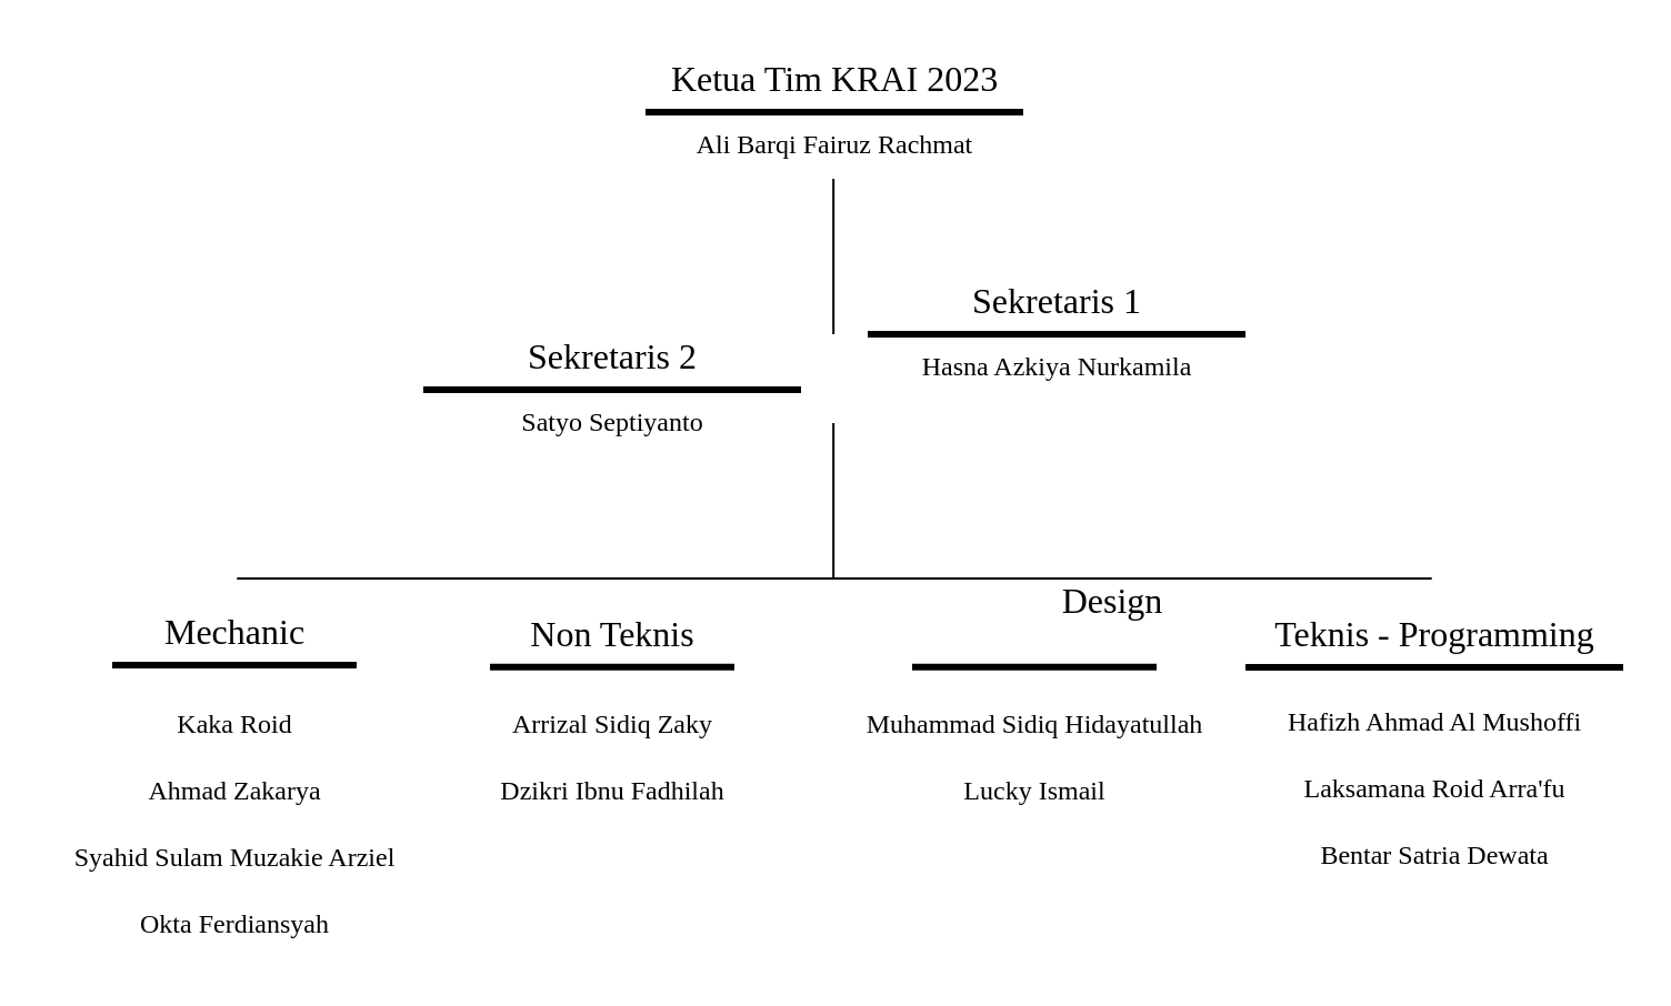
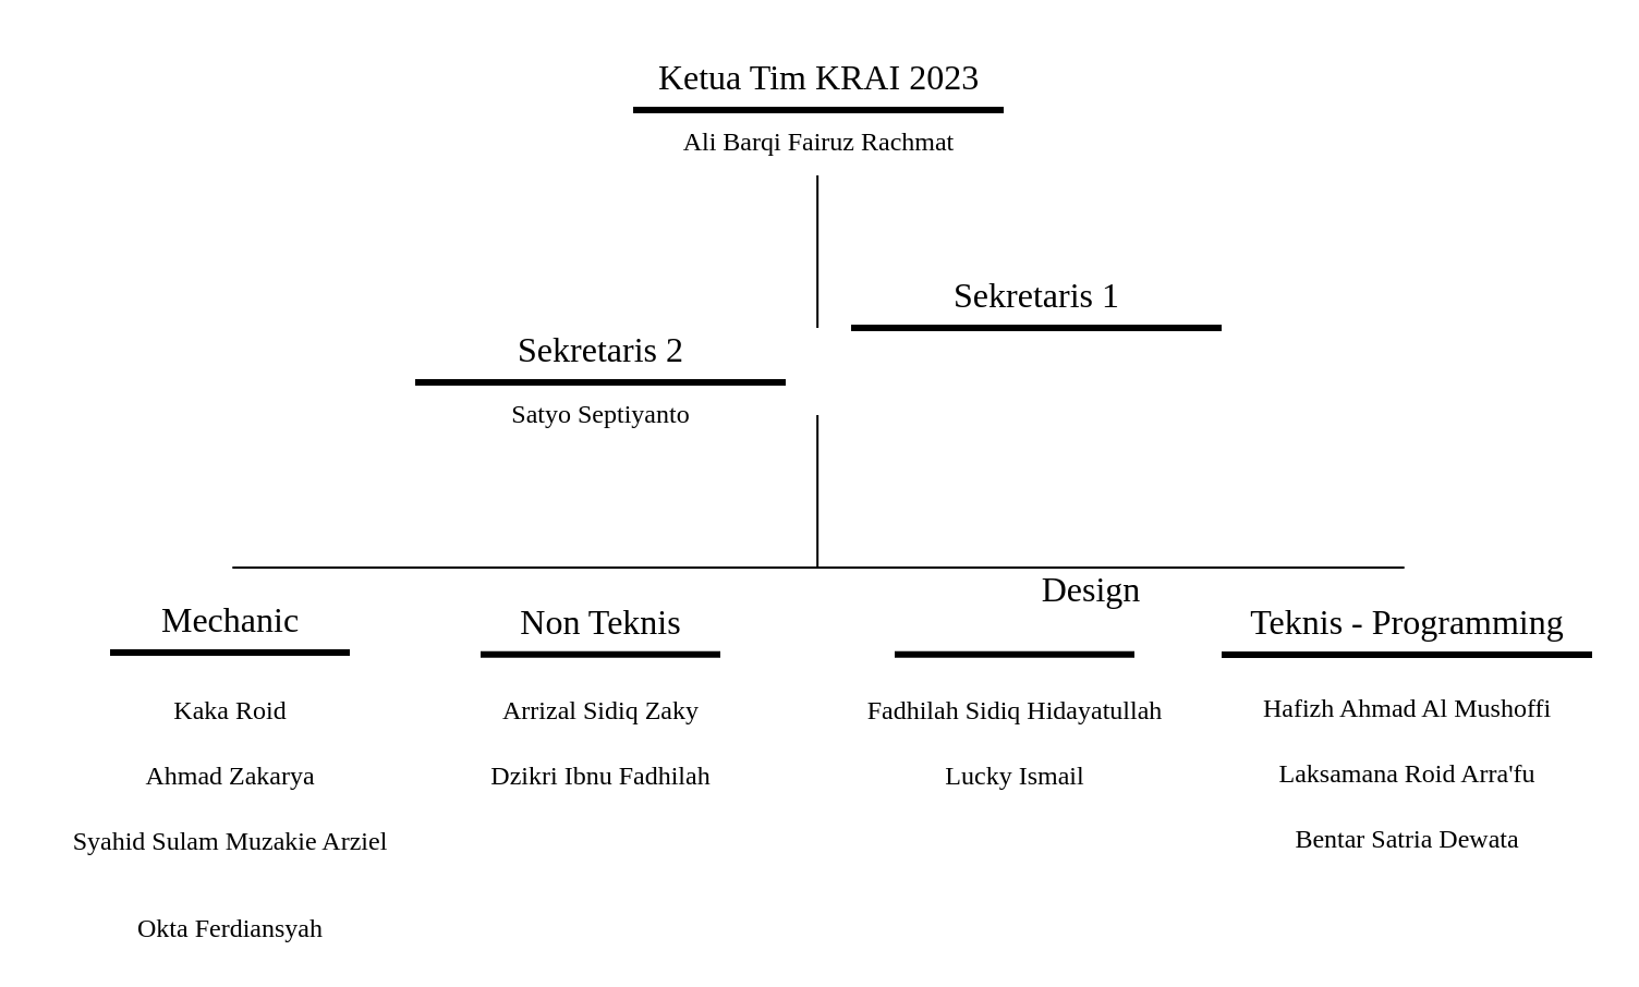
  <mxCell id="0" />
  <mxCell id="1" parent="0" />
  <mxCell id="2" value="" style="endArrow=none;html=1;rounded=0;strokeWidth=3;" edge="1" parent="1"><mxGeometry width="50" height="50" relative="1" as="geometry"><mxPoint x="290" y="50" as="sourcePoint" /><mxPoint x="460" y="50" as="targetPoint" /></mxGeometry></mxCell>
  <mxCell id="3" value="&lt;font face=&quot;Times New Roman&quot;&gt;Ali Barqi Fairuz Rachmat&lt;/font&gt;" style="text;html=1;align=center;verticalAlign=middle;resizable=0;points=[];autosize=1;strokeColor=none;fillColor=none;" vertex="1" parent="1"><mxGeometry x="300" y="50" width="150" height="30" as="geometry" /></mxCell>
  <mxCell id="4" value="&lt;font face=&quot;Times New Roman&quot;&gt;&lt;span style=&quot;font-size: 16px;&quot;&gt;Ketua Tim KRAI 2023&lt;/span&gt;&lt;/font&gt;" style="text;html=1;align=center;verticalAlign=middle;resizable=0;points=[];autosize=1;strokeColor=none;fillColor=none;" vertex="1" parent="1"><mxGeometry x="290" y="20" width="170" height="30" as="geometry" /></mxCell>
  <mxCell id="5" value="" style="endArrow=none;html=1;rounded=0;strokeWidth=1;fontFamily=Times New Roman;fontSize=16;" edge="1" parent="1"><mxGeometry width="50" height="50" relative="1" as="geometry"><mxPoint x="374.58" y="150" as="sourcePoint" /><mxPoint x="374.58" y="80" as="targetPoint" /></mxGeometry></mxCell>
  <mxCell id="6" value="" style="endArrow=none;html=1;rounded=0;strokeWidth=3;" edge="1" parent="1"><mxGeometry width="50" height="50" relative="1" as="geometry"><mxPoint x="390" y="150" as="sourcePoint" /><mxPoint x="560" y="150" as="targetPoint" /></mxGeometry></mxCell>
- <mxCell id="7" value="&lt;font face=&quot;Times New Roman&quot;&gt;Hasna Azkiya Nurkamila&lt;/font&gt;" style="text;html=1;align=center;verticalAlign=middle;resizable=0;points=[];autosize=1;strokeColor=none;fillColor=none;" vertex="1" parent="1"><mxGeometry x="405" y="150" width="140" height="30" as="geometry" /></mxCell>
  <mxCell id="8" value="&lt;font style=&quot;font-size: 16px;&quot; face=&quot;Times New Roman&quot;&gt;Sekretaris 1&lt;/font&gt;" style="text;html=1;align=center;verticalAlign=middle;resizable=0;points=[];autosize=1;strokeColor=none;fillColor=none;" vertex="1" parent="1"><mxGeometry x="425" y="120" width="100" height="30" as="geometry" /></mxCell>
  <mxCell id="9" value="" style="endArrow=none;html=1;rounded=0;strokeWidth=3;" edge="1" parent="1"><mxGeometry width="50" height="50" relative="1" as="geometry"><mxPoint x="190" y="175" as="sourcePoint" /><mxPoint x="360" y="175" as="targetPoint" /></mxGeometry></mxCell>
  <mxCell id="10" value="&lt;font face=&quot;Times New Roman&quot;&gt;Satyo Septiyanto&lt;/font&gt;" style="text;html=1;align=center;verticalAlign=middle;resizable=0;points=[];autosize=1;strokeColor=none;fillColor=none;" vertex="1" parent="1"><mxGeometry x="220" y="175" width="110" height="30" as="geometry" /></mxCell>
  <mxCell id="11" value="&lt;font face=&quot;Times New Roman&quot;&gt;&lt;span style=&quot;font-size: 16px;&quot;&gt;Sekretaris 2&lt;/span&gt;&lt;/font&gt;" style="text;html=1;align=center;verticalAlign=middle;resizable=0;points=[];autosize=1;strokeColor=none;fillColor=none;" vertex="1" parent="1"><mxGeometry x="225" y="145" width="100" height="30" as="geometry" /></mxCell>
  <mxCell id="12" value="" style="endArrow=none;html=1;rounded=0;strokeWidth=1;fontFamily=Times New Roman;fontSize=16;" edge="1" parent="1"><mxGeometry width="50" height="50" relative="1" as="geometry"><mxPoint x="374.58" y="260" as="sourcePoint" /><mxPoint x="374.58" y="190" as="targetPoint" /></mxGeometry></mxCell>
  <mxCell id="13" value="" style="endArrow=none;html=1;rounded=0;strokeWidth=3;" edge="1" parent="1"><mxGeometry width="50" height="50" relative="1" as="geometry"><mxPoint x="560" y="300" as="sourcePoint" /><mxPoint x="730" y="300" as="targetPoint" /></mxGeometry></mxCell>
  <mxCell id="14" value="&lt;font face=&quot;Times New Roman&quot;&gt;Hafizh Ahmad Al Mushoffi&lt;/font&gt;" style="text;html=1;align=center;verticalAlign=middle;resizable=0;points=[];autosize=1;strokeColor=none;fillColor=none;" vertex="1" parent="1"><mxGeometry x="565" y="310" width="160" height="30" as="geometry" /></mxCell>
  <mxCell id="15" value="&lt;font face=&quot;Times New Roman&quot;&gt;&lt;span style=&quot;font-size: 16px;&quot;&gt;Teknis - Programming&lt;/span&gt;&lt;/font&gt;" style="text;html=1;align=center;verticalAlign=middle;resizable=0;points=[];autosize=1;strokeColor=none;fillColor=none;" vertex="1" parent="1"><mxGeometry x="560" y="270" width="170" height="30" as="geometry" /></mxCell>
  <mxCell id="16" value="" style="endArrow=none;html=1;rounded=0;strokeWidth=1;fontFamily=Times New Roman;fontSize=16;" edge="1" parent="1"><mxGeometry width="50" height="50" relative="1" as="geometry"><mxPoint x="106.14" y="260" as="sourcePoint" /><mxPoint x="643.85" y="260" as="targetPoint" /></mxGeometry></mxCell>
  <mxCell id="17" value="&lt;font face=&quot;Times New Roman&quot;&gt;Laksamana Roid Arra'fu&lt;/font&gt;" style="text;html=1;align=center;verticalAlign=middle;resizable=0;points=[];autosize=1;strokeColor=none;fillColor=none;" vertex="1" parent="1"><mxGeometry x="575" y="340" width="140" height="30" as="geometry" /></mxCell>
  <mxCell id="18" value="" style="endArrow=none;html=1;rounded=0;strokeWidth=3;" edge="1" parent="1"><mxGeometry width="50" height="50" relative="1" as="geometry"><mxPoint x="410" y="299.83" as="sourcePoint" /><mxPoint x="520" y="299.83" as="targetPoint" /></mxGeometry></mxCell>
  <mxCell id="19" value="&lt;font face=&quot;Times New Roman&quot;&gt;&lt;span style=&quot;font-size: 16px;&quot;&gt;Design&lt;/span&gt;&lt;/font&gt;" style="text;html=1;align=center;verticalAlign=middle;resizable=0;points=[];autosize=1;strokeColor=none;fillColor=none;" vertex="1" parent="1"><mxGeometry x="465" y="255" width="70" height="30" as="geometry" /></mxCell>
- <mxCell id="20" value="&lt;font face=&quot;Times New Roman&quot;&gt;Muhammad Sidiq Hidayatullah&lt;/font&gt;" style="text;html=1;align=center;verticalAlign=middle;resizable=0;points=[];autosize=1;strokeColor=none;fillColor=none;" vertex="1" parent="1"><mxGeometry x="380" y="310.83" width="170" height="30" as="geometry" /></mxCell>
+ <mxCell id="20" value="&lt;font face=&quot;Times New Roman&quot;&gt;Fadhilah Sidiq Hidayatullah&lt;/font&gt;" style="text;html=1;align=center;verticalAlign=middle;resizable=0;points=[];autosize=1;strokeColor=none;fillColor=none;" vertex="1" parent="1"><mxGeometry x="380" y="310.83" width="170" height="30" as="geometry" /></mxCell>
  <mxCell id="21" value="&lt;font face=&quot;Times New Roman&quot;&gt;Lucky Ismail&lt;/font&gt;" style="text;html=1;align=center;verticalAlign=middle;resizable=0;points=[];autosize=1;strokeColor=none;fillColor=none;" vertex="1" parent="1"><mxGeometry x="420" y="340.83" width="90" height="30" as="geometry" /></mxCell>
  <mxCell id="22" value="&lt;font face=&quot;Times New Roman&quot;&gt;Bentar Satria Dewata&lt;/font&gt;" style="text;html=1;align=center;verticalAlign=middle;resizable=0;points=[];autosize=1;strokeColor=none;fillColor=none;" vertex="1" parent="1"><mxGeometry x="580" y="370" width="130" height="30" as="geometry" /></mxCell>
  <mxCell id="23" value="" style="endArrow=none;html=1;rounded=0;strokeWidth=3;" edge="1" parent="1"><mxGeometry width="50" height="50" relative="1" as="geometry"><mxPoint x="50" y="299" as="sourcePoint" /><mxPoint x="160" y="299" as="targetPoint" /></mxGeometry></mxCell>
  <mxCell id="24" value="&lt;font face=&quot;Times New Roman&quot;&gt;&lt;span style=&quot;font-size: 16px;&quot;&gt;Mechanic&lt;/span&gt;&lt;/font&gt;" style="text;html=1;align=center;verticalAlign=middle;resizable=0;points=[];autosize=1;strokeColor=none;fillColor=none;" vertex="1" parent="1"><mxGeometry x="60" y="269.17" width="90" height="30" as="geometry" /></mxCell>
  <mxCell id="25" value="&lt;font face=&quot;Times New Roman&quot;&gt;Kaka Roid&lt;/font&gt;" style="text;html=1;align=center;verticalAlign=middle;resizable=0;points=[];autosize=1;strokeColor=none;fillColor=none;" vertex="1" parent="1"><mxGeometry x="60" y="310.66" width="90" height="30" as="geometry" /></mxCell>
  <mxCell id="26" value="&lt;font face=&quot;Times New Roman&quot;&gt;Ahmad Zakarya&lt;/font&gt;" style="text;html=1;align=center;verticalAlign=middle;resizable=0;points=[];autosize=1;strokeColor=none;fillColor=none;" vertex="1" parent="1"><mxGeometry x="55" y="340.66" width="100" height="30" as="geometry" /></mxCell>
  <mxCell id="27" value="&lt;font face=&quot;Times New Roman&quot;&gt;Syahid Sulam Muzakie Arziel&lt;/font&gt;" style="text;html=1;align=center;verticalAlign=middle;resizable=0;points=[];autosize=1;strokeColor=none;fillColor=none;" vertex="1" parent="1"><mxGeometry x="20" y="370.66" width="170" height="30" as="geometry" /></mxCell>
- <mxCell id="28" value="&lt;font face=&quot;Times New Roman&quot;&gt;Okta Ferdiansyah&lt;/font&gt;" style="text;html=1;align=center;verticalAlign=middle;resizable=0;points=[];autosize=1;strokeColor=none;fillColor=none;" vertex="1" parent="1"><mxGeometry x="50" y="400.66" width="110" height="30" as="geometry" /></mxCell>
+ <mxCell id="28" value="&lt;font face=&quot;Times New Roman&quot;&gt;Okta Ferdiansyah&lt;/font&gt;" style="text;html=1;align=center;verticalAlign=middle;resizable=0;points=[];autosize=1;strokeColor=none;fillColor=none;" vertex="1" parent="1"><mxGeometry x="50" y="410.66" width="110" height="30" as="geometry" /></mxCell>
  <mxCell id="29" value="" style="endArrow=none;html=1;rounded=0;strokeWidth=3;" edge="1" parent="1"><mxGeometry width="50" height="50" relative="1" as="geometry"><mxPoint x="220" y="299.83" as="sourcePoint" /><mxPoint x="330" y="299.83" as="targetPoint" /></mxGeometry></mxCell>
  <mxCell id="30" value="&lt;font face=&quot;Times New Roman&quot;&gt;&lt;span style=&quot;font-size: 16px;&quot;&gt;Non Teknis&lt;/span&gt;&lt;/font&gt;" style="text;html=1;align=center;verticalAlign=middle;resizable=0;points=[];autosize=1;strokeColor=none;fillColor=none;" vertex="1" parent="1"><mxGeometry x="225" y="270" width="100" height="30" as="geometry" /></mxCell>
  <mxCell id="31" value="&lt;font face=&quot;Times New Roman&quot;&gt;Arrizal Sidiq Zaky&lt;/font&gt;" style="text;html=1;align=center;verticalAlign=middle;resizable=0;points=[];autosize=1;strokeColor=none;fillColor=none;" vertex="1" parent="1"><mxGeometry x="215" y="310.83" width="120" height="30" as="geometry" /></mxCell>
  <mxCell id="32" value="&lt;font face=&quot;Times New Roman&quot;&gt;Dzikri Ibnu Fadhilah&lt;/font&gt;" style="text;html=1;align=center;verticalAlign=middle;resizable=0;points=[];autosize=1;strokeColor=none;fillColor=none;" vertex="1" parent="1"><mxGeometry x="215" y="340.83" width="120" height="30" as="geometry" /></mxCell>
